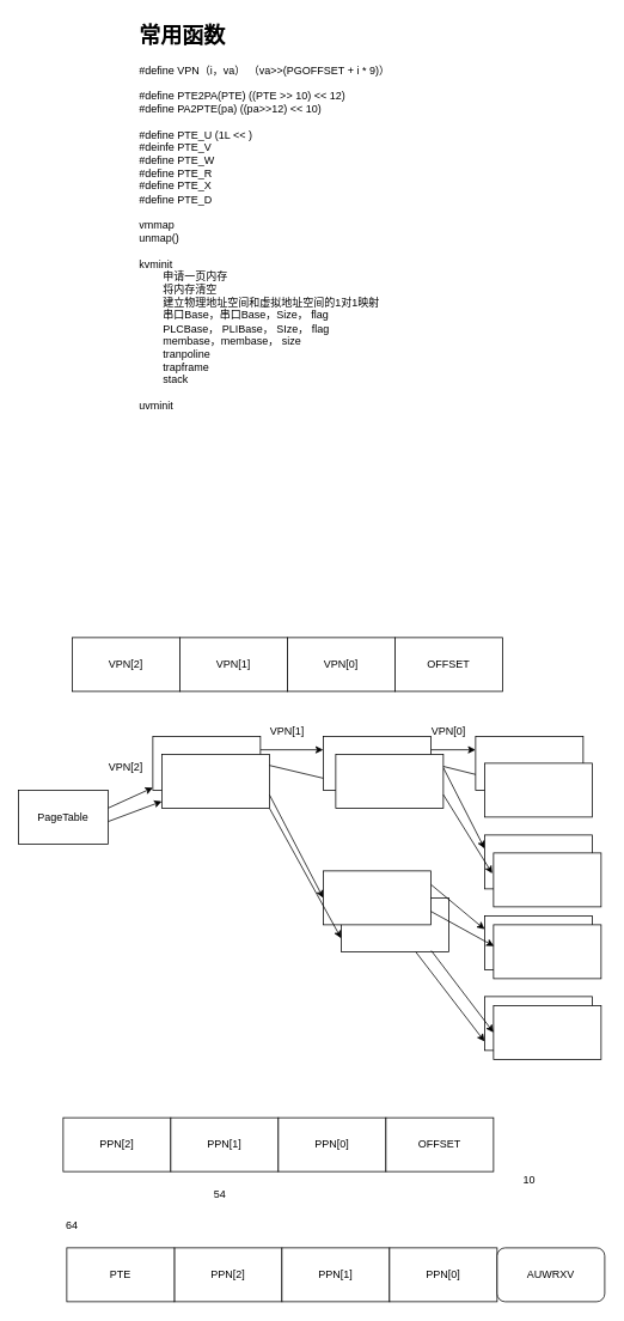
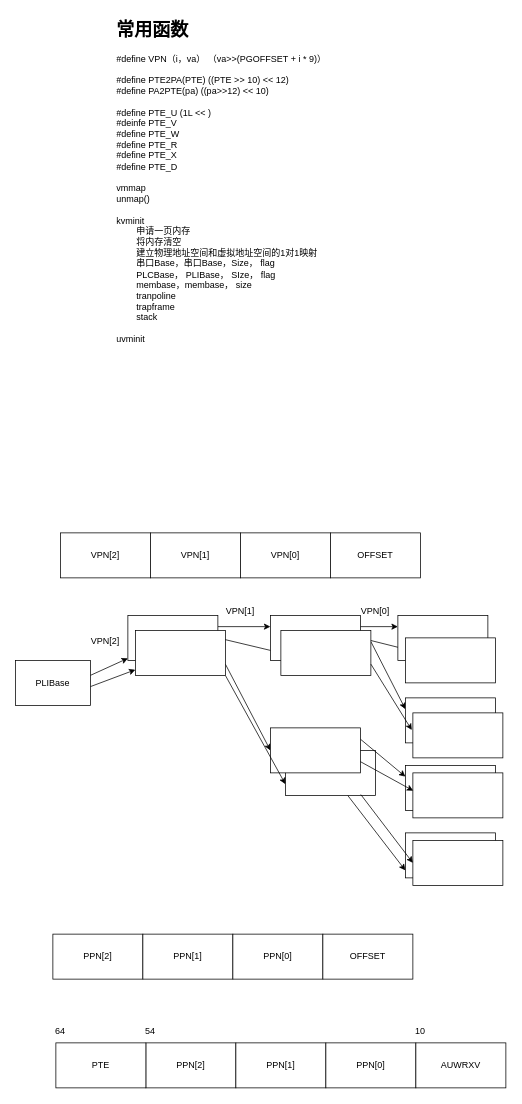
  <mxCell id="0" />
  <mxCell id="1" parent="0" />
  <mxCell id="2" style="edgeStyle=none;html=1;exitX=1;exitY=0.5;exitDx=0;exitDy=0;" edge="1" parent="1" target="8"><mxGeometry relative="1" as="geometry"><mxPoint x="120" y="900" as="sourcePoint" /></mxGeometry></mxCell>
  <mxCell id="3" style="edgeStyle=none;html=1;exitX=1;exitY=0.75;exitDx=0;exitDy=0;" edge="1" parent="1" target="9"><mxGeometry relative="1" as="geometry"><mxPoint x="120" y="915" as="sourcePoint" /></mxGeometry></mxCell>
- <mxCell id="4" value="PageTable" style="rounded=0;whiteSpace=wrap;html=1;" vertex="1" parent="1"><mxGeometry y="880" width="100" height="60" as="geometry" x="20" /></mxCell>
+ <mxCell id="4" value="PLIBase" style="rounded=0;whiteSpace=wrap;html=1;" vertex="1" parent="1"><mxGeometry y="880" width="100" height="60" as="geometry" x="20" /></mxCell>
  <mxCell id="5" style="edgeStyle=none;html=1;exitX=1;exitY=0.25;exitDx=0;exitDy=0;entryX=0;entryY=0.25;entryDx=0;entryDy=0;" edge="1" parent="1" source="8" target="15"><mxGeometry relative="1" as="geometry" /></mxCell>
  <mxCell id="6" style="edgeStyle=none;html=1;exitX=1;exitY=0.5;exitDx=0;exitDy=0;entryX=0;entryY=0.5;entryDx=0;entryDy=0;" edge="1" parent="1" source="8" target="16"><mxGeometry relative="1" as="geometry" /></mxCell>
  <mxCell id="7" style="edgeStyle=none;html=1;entryX=0;entryY=0.5;entryDx=0;entryDy=0;exitX=1;exitY=0.75;exitDx=0;exitDy=0;" edge="1" parent="1" source="9" target="18"><mxGeometry relative="1" as="geometry"><mxPoint x="300" y="910" as="sourcePoint" /></mxGeometry></mxCell>
  <mxCell id="8" value="" style="rounded=0;whiteSpace=wrap;html=1;" vertex="1" parent="1"><mxGeometry x="170" y="820" width="120" height="60" as="geometry" /></mxCell>
  <mxCell id="9" value="" style="rounded=0;whiteSpace=wrap;html=1;" vertex="1" parent="1"><mxGeometry x="180" y="840" width="120" height="60" as="geometry" /></mxCell>
  <mxCell id="10" style="edgeStyle=none;html=1;" edge="1" parent="1" source="11"><mxGeometry relative="1" as="geometry"><mxPoint x="540" y="1160" as="targetPoint" /></mxGeometry></mxCell>
  <mxCell id="11" value="" style="rounded=0;whiteSpace=wrap;html=1;" vertex="1" parent="1"><mxGeometry x="380" y="1000" width="120" height="60" as="geometry" /></mxCell>
  <mxCell id="12" style="edgeStyle=none;html=1;exitX=1;exitY=0.25;exitDx=0;exitDy=0;entryX=0;entryY=0.25;entryDx=0;entryDy=0;" edge="1" parent="1" source="15" target="19"><mxGeometry relative="1" as="geometry" /></mxCell>
  <mxCell id="13" style="edgeStyle=none;html=1;exitX=1;exitY=0.5;exitDx=0;exitDy=0;entryX=0;entryY=0.25;entryDx=0;entryDy=0;" edge="1" parent="1" source="15" target="20"><mxGeometry relative="1" as="geometry" /></mxCell>
  <mxCell id="14" style="edgeStyle=none;html=1;exitX=1;exitY=0.25;exitDx=0;exitDy=0;entryX=0;entryY=0.25;entryDx=0;entryDy=0;" edge="1" parent="1" source="16" target="21"><mxGeometry relative="1" as="geometry" /></mxCell>
  <mxCell id="15" value="" style="rounded=0;whiteSpace=wrap;html=1;" vertex="1" parent="1"><mxGeometry x="360" y="820" width="120" height="60" as="geometry" /></mxCell>
  <mxCell id="16" value="" style="rounded=0;whiteSpace=wrap;html=1;" vertex="1" parent="1"><mxGeometry x="374" y="840" width="120" height="60" as="geometry" /></mxCell>
  <mxCell id="17" style="edgeStyle=none;html=1;exitX=1;exitY=0.25;exitDx=0;exitDy=0;entryX=0;entryY=0.25;entryDx=0;entryDy=0;" edge="1" parent="1" source="18" target="31"><mxGeometry relative="1" as="geometry" /></mxCell>
  <mxCell id="18" value="" style="rounded=0;whiteSpace=wrap;html=1;" vertex="1" parent="1"><mxGeometry x="360" y="970" width="120" height="60" as="geometry" /></mxCell>
  <mxCell id="19" value="" style="rounded=0;whiteSpace=wrap;html=1;" vertex="1" parent="1"><mxGeometry x="530" y="820" width="120" height="60" as="geometry" /></mxCell>
  <mxCell id="20" value="" style="rounded=0;whiteSpace=wrap;html=1;" vertex="1" parent="1"><mxGeometry x="540" y="850" width="120" height="60" as="geometry" /></mxCell>
  <mxCell id="21" value="" style="rounded=0;whiteSpace=wrap;html=1;" vertex="1" parent="1"><mxGeometry x="540" y="930" width="120" height="60" as="geometry" /></mxCell>
  <mxCell id="22" value="VPN[2]" style="text;html=1;strokeColor=none;fillColor=none;align=center;verticalAlign=middle;whiteSpace=wrap;rounded=0;" vertex="1" parent="1"><mxGeometry x="110" y="840" width="60" height="30" as="geometry" /></mxCell>
  <mxCell id="23" value="VPN[2]" style="rounded=0;whiteSpace=wrap;html=1;" vertex="1" parent="1"><mxGeometry x="80" y="710" width="120" height="60" as="geometry" /></mxCell>
  <mxCell id="24" value="VPN[1]" style="rounded=0;whiteSpace=wrap;html=1;" vertex="1" parent="1"><mxGeometry x="200" y="710" width="120" height="60" as="geometry" /></mxCell>
  <mxCell id="25" value="VPN[0]" style="rounded=0;whiteSpace=wrap;html=1;" vertex="1" parent="1"><mxGeometry x="320" y="710" width="120" height="60" as="geometry" /></mxCell>
  <mxCell id="26" value="OFFSET" style="rounded=0;whiteSpace=wrap;html=1;" vertex="1" parent="1"><mxGeometry x="440" y="710" width="120" height="60" as="geometry" /></mxCell>
  <mxCell id="27" value="VPN[1]" style="text;html=1;strokeColor=none;fillColor=none;align=center;verticalAlign=middle;whiteSpace=wrap;rounded=0;" vertex="1" parent="1"><mxGeometry x="290" y="800" width="60" height="30" as="geometry" /></mxCell>
  <mxCell id="28" value="VPN[0]" style="text;html=1;strokeColor=none;fillColor=none;align=center;verticalAlign=middle;whiteSpace=wrap;rounded=0;" vertex="1" parent="1"><mxGeometry x="470" y="800" width="60" height="30" as="geometry" /></mxCell>
  <mxCell id="29" value="" style="rounded=0;whiteSpace=wrap;html=1;" vertex="1" parent="1"><mxGeometry x="550" y="950" width="120" height="60" as="geometry" /></mxCell>
  <mxCell id="30" style="edgeStyle=none;html=1;exitX=1;exitY=0.75;exitDx=0;exitDy=0;entryX=-0.012;entryY=0.381;entryDx=0;entryDy=0;entryPerimeter=0;" edge="1" parent="1" source="16" target="29"><mxGeometry relative="1" as="geometry" /></mxCell>
  <mxCell id="31" value="" style="rounded=0;whiteSpace=wrap;html=1;fontStyle=1" vertex="1" parent="1"><mxGeometry x="540" y="1020" width="120" height="60" as="geometry" /></mxCell>
  <mxCell id="32" value="" style="rounded=0;whiteSpace=wrap;html=1;fontStyle=1" vertex="1" parent="1"><mxGeometry x="550" y="1030" width="120" height="60" as="geometry" /></mxCell>
  <mxCell id="33" value="" style="rounded=0;whiteSpace=wrap;html=1;fontStyle=1" vertex="1" parent="1"><mxGeometry x="540" y="1110" width="120" height="60" as="geometry" /></mxCell>
  <mxCell id="34" value="" style="rounded=0;whiteSpace=wrap;html=1;fontStyle=1" vertex="1" parent="1"><mxGeometry x="550" y="1120" width="120" height="60" as="geometry" /></mxCell>
  <mxCell id="35" style="edgeStyle=none;html=1;exitX=1;exitY=0.75;exitDx=0;exitDy=0;entryX=0.004;entryY=0.397;entryDx=0;entryDy=0;entryPerimeter=0;" edge="1" parent="1" source="18" target="32"><mxGeometry relative="1" as="geometry" /></mxCell>
  <mxCell id="36" style="edgeStyle=none;html=1;exitX=0.838;exitY=0.981;exitDx=0;exitDy=0;entryX=0;entryY=0.5;entryDx=0;entryDy=0;exitPerimeter=0;" edge="1" parent="1" source="11" target="34"><mxGeometry relative="1" as="geometry" /></mxCell>
  <mxCell id="37" style="edgeStyle=none;html=1;exitX=1;exitY=1;exitDx=0;exitDy=0;entryX=0;entryY=0.75;entryDx=0;entryDy=0;" edge="1" parent="1" source="9" target="11"><mxGeometry relative="1" as="geometry" /></mxCell>
  <mxCell id="38" value="PPN[2]" style="rounded=0;whiteSpace=wrap;html=1;" vertex="1" parent="1"><mxGeometry x="70" y="1245" width="120" height="60" as="geometry" /></mxCell>
  <mxCell id="39" value="PPN[1]" style="rounded=0;whiteSpace=wrap;html=1;" vertex="1" parent="1"><mxGeometry x="190" y="1245" width="120" height="60" as="geometry" /></mxCell>
  <mxCell id="40" value="PPN[0]" style="rounded=0;whiteSpace=wrap;html=1;" vertex="1" parent="1"><mxGeometry x="310" y="1245" width="120" height="60" as="geometry" /></mxCell>
  <mxCell id="41" value="OFFSET" style="rounded=0;whiteSpace=wrap;html=1;" vertex="1" parent="1"><mxGeometry x="430" y="1245" width="120" height="60" as="geometry" /></mxCell>
  <mxCell id="42" value="PPN[2]" style="rounded=0;whiteSpace=wrap;html=1;" vertex="1" parent="1"><mxGeometry x="194" y="1390" width="120" height="60" as="geometry" /></mxCell>
  <mxCell id="43" value="PPN[1]" style="rounded=0;whiteSpace=wrap;html=1;" vertex="1" parent="1"><mxGeometry x="314" y="1390" width="120" height="60" as="geometry" /></mxCell>
  <mxCell id="44" value="PPN[0]" style="rounded=0;whiteSpace=wrap;html=1;" vertex="1" parent="1"><mxGeometry x="434" y="1390" width="120" height="60" as="geometry" /></mxCell>
- <mxCell id="45" value="AUWRXV" style="whiteSpace=wrap;html=1;rounded=1;" vertex="1" parent="1"><mxGeometry x="554" y="1390" width="120" height="60" as="geometry" /></mxCell>
- <mxCell id="46" value="10" style="text;html=1;strokeColor=none;fillColor=none;align=center;verticalAlign=middle;whiteSpace=wrap;rounded=0;" vertex="1" parent="1"><mxGeometry x="560" y="1300" width="60" height="30" as="geometry" /></mxCell>
- <mxCell id="47" value="54" style="text;html=1;strokeColor=none;fillColor=none;align=center;verticalAlign=middle;whiteSpace=wrap;rounded=0;" vertex="1" parent="1"><mxGeometry x="215" y="1315" width="60" height="30" as="geometry" /></mxCell>
+ <mxCell id="45" value="AUWRXV" style="rounded=0;whiteSpace=wrap;html=1;" vertex="1" parent="1"><mxGeometry x="554" y="1390" width="120" height="60" as="geometry" /></mxCell>
+ <mxCell id="46" value="10" style="text;html=1;strokeColor=none;fillColor=none;align=center;verticalAlign=middle;whiteSpace=wrap;rounded=0;" vertex="1" parent="1"><mxGeometry x="530" y="1360" width="60" height="30" as="geometry" /></mxCell>
+ <mxCell id="47" value="54" style="text;html=1;strokeColor=none;fillColor=none;align=center;verticalAlign=middle;whiteSpace=wrap;rounded=0;" vertex="1" parent="1"><mxGeometry x="170" y="1360" width="60" height="30" as="geometry" /></mxCell>
  <mxCell id="48" value="PTE" style="rounded=0;whiteSpace=wrap;html=1;" vertex="1" parent="1"><mxGeometry x="74" y="1390" width="120" height="60" as="geometry" /></mxCell>
- <mxCell id="49" value="64" style="text;html=1;strokeColor=none;fillColor=none;align=center;verticalAlign=middle;whiteSpace=wrap;rounded=0;" vertex="1" parent="1"><mxGeometry x="50" y="1350" width="60" height="30" as="geometry" /></mxCell>
+ <mxCell id="49" value="64" style="text;html=1;strokeColor=none;fillColor=none;align=center;verticalAlign=middle;whiteSpace=wrap;rounded=0;" vertex="1" parent="1"><mxGeometry x="50" y="1360" width="60" height="30" as="geometry" /></mxCell>
  <mxCell id="50" value="&lt;h1&gt;常用函数&lt;/h1&gt;&lt;div&gt;#define VPN（i，va） （va&amp;gt;&amp;gt;(PGOFFSET + i * 9)）&lt;/div&gt;&lt;div&gt;&lt;br&gt;&lt;/div&gt;&lt;div&gt;#define PTE2PA(PTE) ((PTE &amp;gt;&amp;gt; 10) &amp;lt;&amp;lt; 12)&lt;/div&gt;&lt;div&gt;#define PA2PTE(pa) ((pa&amp;gt;&amp;gt;12) &amp;lt;&amp;lt; 10)&lt;/div&gt;&lt;div&gt;&lt;br&gt;&lt;/div&gt;&lt;div&gt;#define PTE_U (1L &amp;lt;&amp;lt; )&lt;/div&gt;&lt;div&gt;#deinfe PTE_V&lt;/div&gt;&lt;div&gt;#define PTE_W&lt;/div&gt;&lt;div&gt;#define PTE_R&lt;/div&gt;&lt;div&gt;#define PTE_X&lt;/div&gt;&lt;div&gt;#define PTE_D&lt;/div&gt;&lt;div&gt;&lt;br&gt;&lt;/div&gt;&lt;div&gt;vmmap&lt;/div&gt;&lt;div&gt;unmap()&lt;/div&gt;&lt;div&gt;&lt;br&gt;&lt;/div&gt;&lt;div&gt;kvminit&lt;/div&gt;&lt;div&gt;&lt;span style=&quot;white-space: pre;&quot;&gt;&#09;&lt;/span&gt;申请一页内存&lt;br&gt;&lt;/div&gt;&lt;div&gt;&lt;span style=&quot;white-space: pre;&quot;&gt;&#09;&lt;/span&gt;将内存清空&lt;br&gt;&lt;/div&gt;&lt;div&gt;&lt;span style=&quot;white-space: pre;&quot;&gt;&#09;&lt;/span&gt;建立物理地址空间和虚拟地址空间的1对1映射&lt;br&gt;&lt;/div&gt;&lt;div&gt;&lt;span style=&quot;white-space: pre;&quot;&gt;&#09;&lt;/span&gt;串口Base，串口Base，Size， flag&lt;br&gt;&lt;/div&gt;&lt;div&gt;&lt;span style=&quot;white-space: pre;&quot;&gt;&#09;&lt;/span&gt;PLCBase， PLIBase， SIze， flag&lt;br&gt;&lt;/div&gt;&lt;div&gt;&lt;span style=&quot;white-space: pre;&quot;&gt;&#09;&lt;/span&gt;membase，membase， size&lt;br&gt;&lt;/div&gt;&lt;div&gt;&lt;span style=&quot;white-space: pre;&quot;&gt;&#09;&lt;/span&gt;tranpoline&lt;br&gt;&lt;/div&gt;&lt;div&gt;&lt;span style=&quot;white-space: pre;&quot;&gt;&#09;&lt;/span&gt;trapframe&lt;/div&gt;&lt;div&gt;&amp;nbsp;&lt;span style=&quot;white-space: pre;&quot;&gt;&#09;&lt;/span&gt;stack&lt;/div&gt;&lt;div&gt;&lt;br&gt;&lt;/div&gt;&lt;div&gt;uvminit&lt;/div&gt;&lt;div&gt;&lt;br&gt;&lt;/div&gt;" style="text;html=1;strokeColor=none;fillColor=none;spacing=5;spacingTop=-20;whiteSpace=wrap;overflow=hidden;rounded=0;" vertex="1" parent="1"><mxGeometry x="150" y="20" width="515" height="560" as="geometry" /></mxCell>
